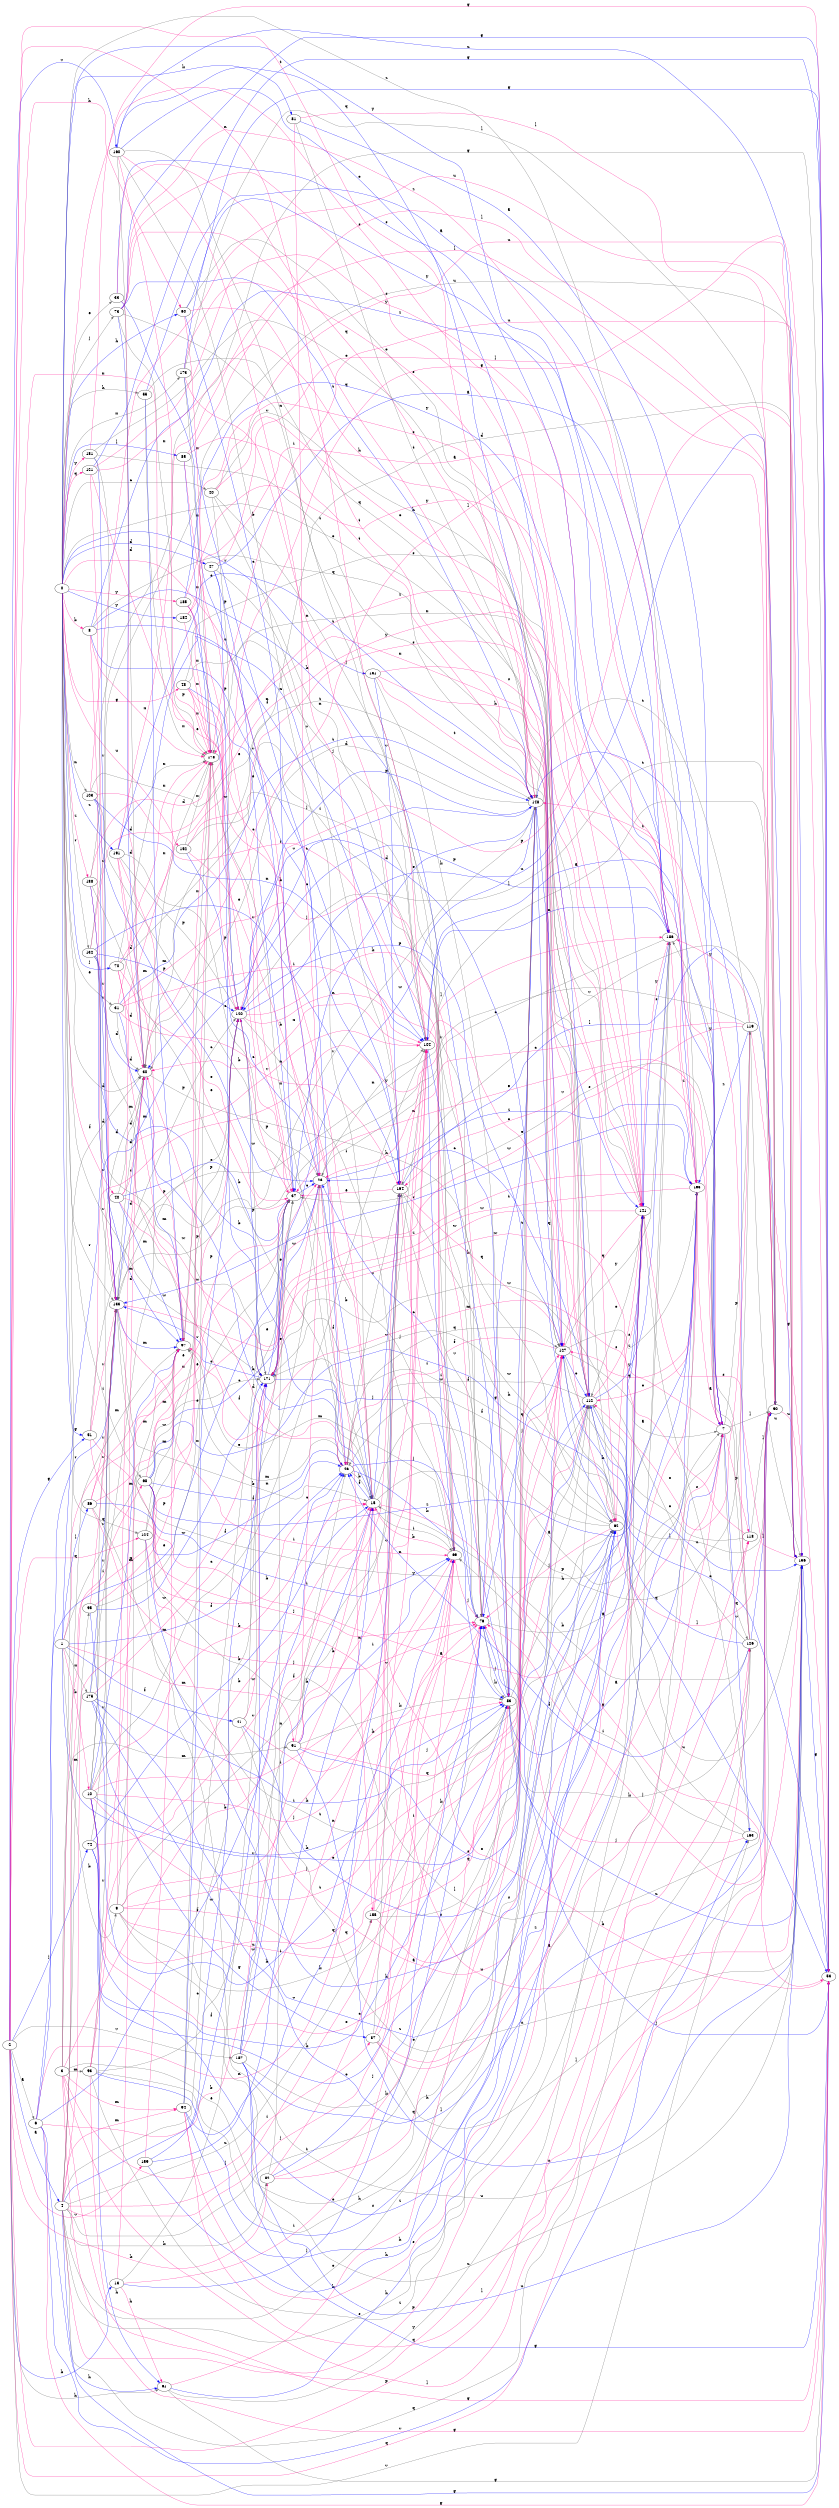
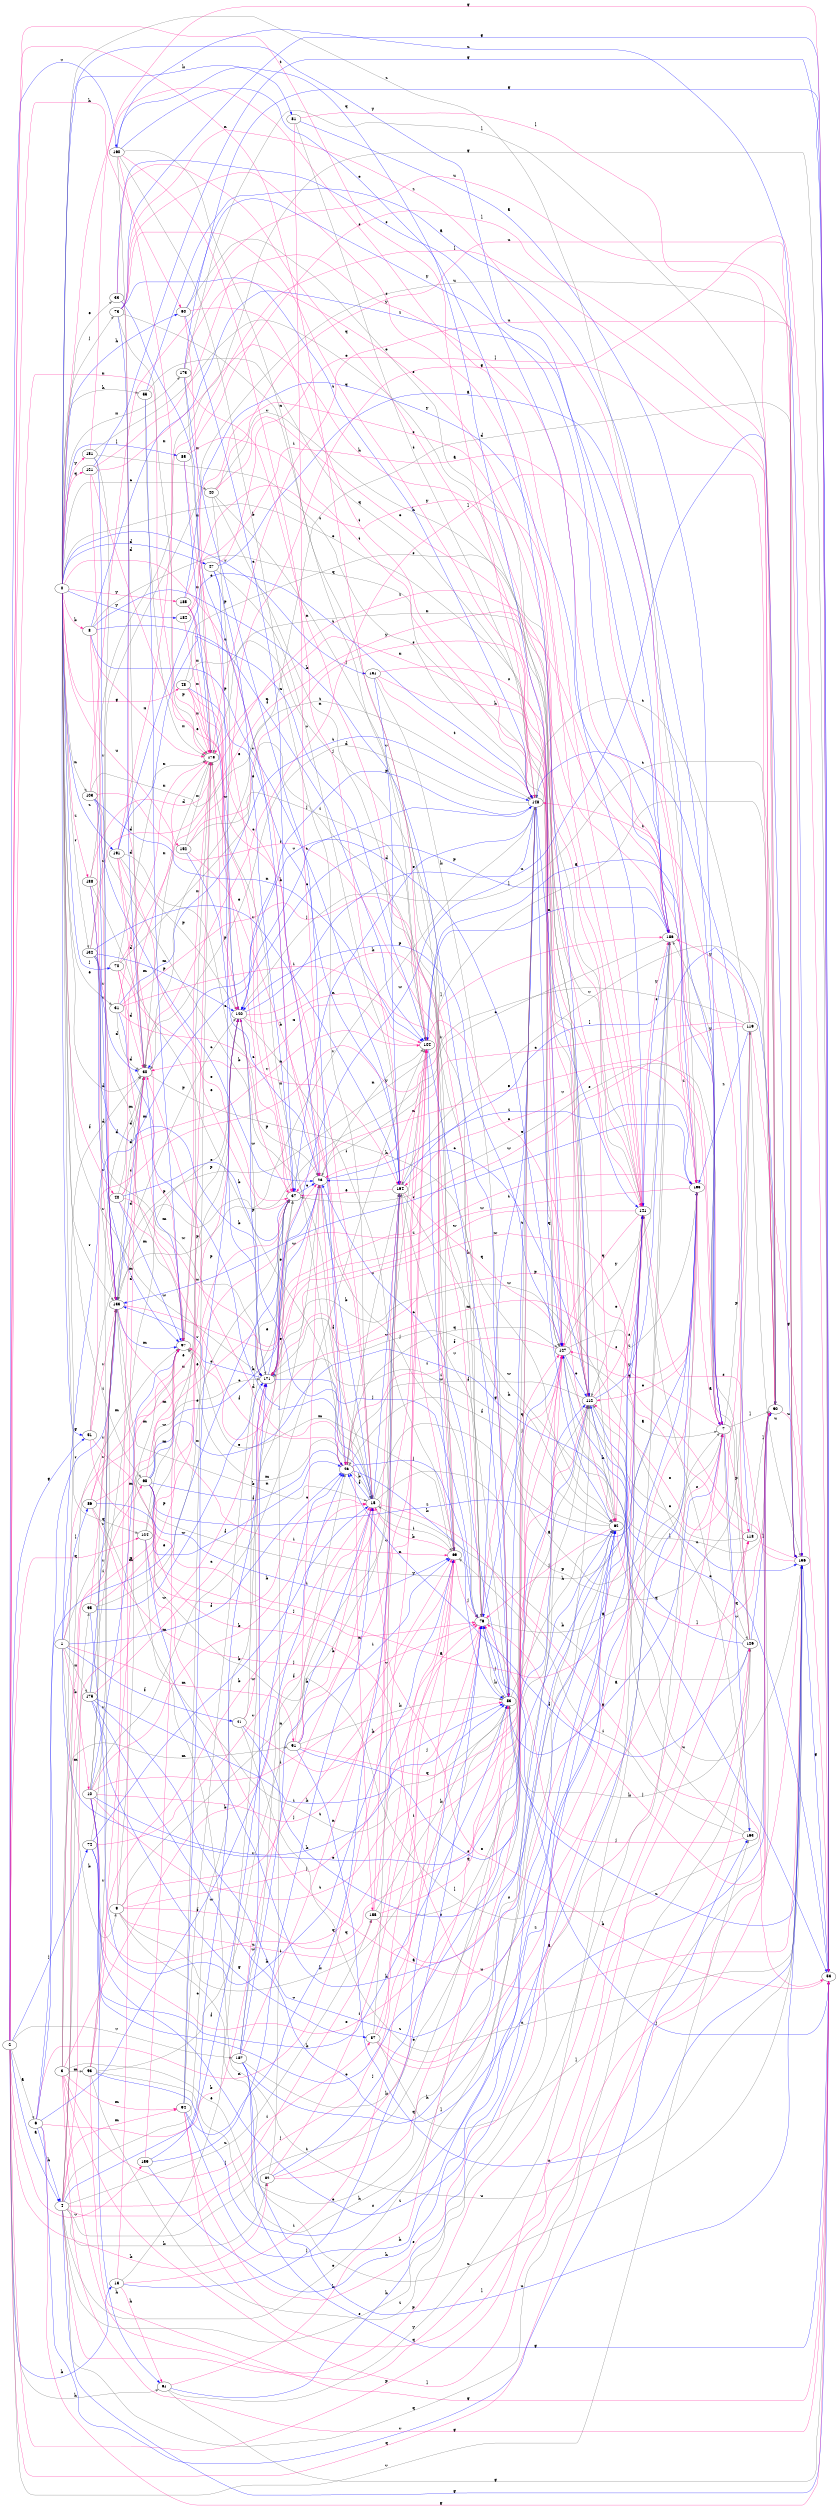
  strict digraph {
    rankdir=LR
    edge [color=deeppink]
    0
    8
    20
    27
    30
    31
    33
    40
    48
    51
    55
    60
    68
    70
    73
    81
    85
    103
    112
    121
    124
    131
    132
    133
    141
    152
    155
    171
    173
    181
    184
    185
    186
    188
    191
    193
    104
    178
    164
    83
    127
    76
    156
    62
    120
    37
    90
    7
    97
    148
    15
    69
    46
    23
    53
    1
    9
    10
    41
    86
    91
    175
    61
    87
    2
    4
    6
    13
    74
    82
    118
    126
    157
    159
    160
    163
    94
    95
    3
    93
    119
    0 -> 8 [label=b]
    0 -> 20 [color=gray40 label=c]
    0 -> 27 [color=blue label=d]
    0 -> 30 [color=gray40 label=d]
    0 -> 31 [color=gray40 label=e]
    0 -> 33 [color=gray40 label=e]
    0 -> 40 [label=f]
    0 -> 48 [label=g]
    0 -> 51 [color=blue label=g]
    0 -> 55 [color=gray40 label=h]
    0 -> 60 [color=blue label=h]
    0 -> 68 [color=gray40 label=i]
    0 -> 70 [color=blue label=j]
    0 -> 73 [color=gray40 label=j]
    0 -> 81 [color=blue label=k]
    0 -> 85 [color=blue label=l]
    0 -> 103 [color=gray40 label=n]
    0 -> 112 [color=gray40 label=o]
    0 -> 121 [label=q]
    0 -> 124 [color=gray40 label=q]
    0 -> 131 [color=blue label=r]
    0 -> 132 [color=gray40 label=r]
    0 -> 133 [color=gray40 label=r]
    0 -> 141 [label=s]
    0 -> 152 [label=u]
    0 -> 155 [label=u]
    0 -> 171 [color=gray40 label=w]
    0 -> 173 [color=gray40 label=x]
    0 -> 181 [label=y]
    0 -> 184 [color=blue label=y]
    0 -> 185 [label=y]
    0 -> 186 [color=blue label=y]
    0 -> 188 [label=z]
    0 -> 191 [color=blue label=z]
    0 -> 193 [color=gray40 label=z]
    8 -> 133 [label=r]
    8 -> 193 [color=blue label=z]
    8 -> 104 [color=blue label=n]
    8 -> 178 [label=x]
    8 -> 164 [color=blue label=v]
    8 -> 83 [color=blue label=k]
    8 -> 127 [color=gray40 label=q]
    20 -> 112 [label=o]
    20 -> 104 [color=gray40 label=n]
    20 -> 76 [color=gray40 label=j]
    20 -> 156 [label=u]
    20 -> 62 [color=gray40 label=h]
    20 -> 120 [color=gray40 label=p]
    27 -> 164 [color=gray40 label=v]
    27 -> 120 [color=blue label=p]
    27 -> 37 [color=blue label=e]
    27 -> 90 [label=l]
    27 -> 7 [color=blue label=a]
    30 -> 133 [color=blue label=r]
    30 -> 62 [color=gray40 label=h]
    30 -> 90 [label=l]
    30 -> 97 [color=blue label=m]
    31 -> 30 [color=gray40 label=d]
    31 -> 178 [label=x]
    31 -> 164 [label=v]
    31 -> 76 [label=j]
    31 -> 148 [color=blue label=t]
    31 -> 15 [color=blue label=b]
    31 -> 69 [label=i]
    33 -> 30 [label=d]
    33 -> 141 [color=blue label=s]
    33 -> 127 [label=q]
    33 -> 37 [color=blue label=e]
    40 -> 30 [color=gray40 label=d]
    40 -> 171 [label=w]
    40 -> 104 [label=n]
    40 -> 178 [label=x]
    40 -> 37 [color=blue label=e]
    40 -> 97 [color=blue label=m]
    40 -> 46 [label=f]
    48 -> 141 [color=gray40 label=s]
    48 -> 178 [label=x]
    48 -> 164 [color=blue label=v]
    48 -> 76 [color=gray40 label=j]
    48 -> 37 [label=e]
    48 -> 15 [label=b]
    51 -> 133 [label=r]
    51 -> 186 [label=y]
    51 -> 76 [label=j]
    51 -> 90 [color=gray40 label=l]
    51 -> 7 [label=a]
    55 -> 178 [color=gray40 label=x]
    55 -> 127 [color=gray40 label=q]
    55 -> 7 [color=blue label=a]
    55 -> 97 [color=blue label=m]
    60 -> 112 [color=gray40 label=o]
    60 -> 186 [color=blue label=y]
    60 -> 178 [label=x]
    60 -> 148 [label=t]
    60 -> 23 [color=blue label=c]
    68 -> 186 [color=gray40 label=y]
    68 -> 193 [color=blue label=z]
    68 -> 156 [label=u]
    68 -> 120 [color=gray40 label=p]
    68 -> 7 [label=a]
    68 -> 97 [label=m]
    68 -> 69 [color=blue label=i]
    68 -> 46 [color=blue label=f]
    68 -> 23 [color=blue label=c]
    68 -> 53 [color=blue label=g]
    70 -> 30 [label=d]
    70 -> 178 [color=gray40 label=x]
    70 -> 76 [color=gray40 label=j]
    70 -> 37 [label=e]
    70 -> 97 [label=m]
    70 -> 53 [label=g]
    73 -> 30 [color=blue label=d]
    73 -> 141 [label=s]
    73 -> 193 [label=z]
    73 -> 178 [color=gray40 label=x]
    73 -> 127 [label=q]
    73 -> 148 [color=blue label=t]
    73 -> 69 [color=gray40 label=i]
    73 -> 53 [color=blue label=g]
    81 -> 90 [label=l]
    81 -> 7 [color=blue label=a]
    81 -> 148 [color=gray40 label=t]
    81 -> 23 [label=c]
    85 -> 178 [color=blue label=x]
    85 -> 37 [label=e]
    85 -> 90 [label=l]
    85 -> 148 [label=t]
    103 -> 133 [color=blue label=r]
    103 -> 104 [color=blue label=n]
    103 -> 156 [label=u]
    103 -> 148 [color=gray40 label=t]
    103 -> 15 [color=gray40 label=b]
    103 -> 69 [label=i]
    103 -> 23 [color=blue label=c]
    112 -> 141 [label=s]
    112 -> 186 [color=blue label=y]
    112 -> 178 [label=x]
    112 -> 156 [color=blue label=u]
    112 -> 62 [color=gray40 label=h]
    112 -> 46 [color=gray40 label=f]
    112 -> 23 [color=blue label=c]
    121 -> 133 [label=r]
    121 -> 186 [label=y]
    121 -> 62 [label=h]
    121 -> 37 [label=e]
    121 -> 53 [color=blue label=g]
    124 -> 178 [color=gray40 label=x]
    124 -> 156 [color=gray40 label=u]
    124 -> 62 [color=blue label=h]
    124 -> 97 [color=gray40 label=m]
    124 -> 15 [label=b]
    131 -> 141 [label=s]
    131 -> 164 [color=blue label=v]
    131 -> 83 [color=gray40 label=k]
    131 -> 62 [label=h]
    131 -> 148 [label=t]
    132 -> 30 [color=blue label=d]
    132 -> 133 [color=gray40 label=r]
    132 -> 171 [color=gray40 label=w]
    132 -> 186 [label=y]
    132 -> 164 [color=blue label=v]
    132 -> 156 [color=gray40 label=u]
    132 -> 120 [color=blue label=p]
    132 -> 15 [color=blue label=b]
    133 -> 30 [color=gray40 label=d]
    133 -> 193 [label=z]
    133 -> 120 [color=gray40 label=p]
    133 -> 90 [color=gray40 label=l]
    133 -> 97 [color=blue label=m]
    133 -> 15 [color=gray40 label=b]
    133 -> 69 [label=i]
    141 -> 112 [color=gray40 label=o]
    141 -> 171 [label=w]
    141 -> 186 [label=y]
    141 -> 178 [color=gray40 label=x]
    141 -> 127 [label=q]
    152 -> 141 [label=s]
    152 -> 178 [color=gray40 label=x]
    152 -> 15 [label=b]
    152 -> 69 [color=gray40 label=i]
    152 -> 23 [color=blue label=c]
    155 -> 112 [color=gray40 label=o]
    155 -> 141 [label=s]
    155 -> 104 [label=n]
    155 -> 164 [label=v]
    155 -> 83 [color=gray40 label=k]
    155 -> 127 [label=q]
    171 -> 133 [color=blue label=r]
    171 -> 76 [color=blue label=j]
    171 -> 120 [color=blue label=p]
    171 -> 37 [color=blue label=e]
    173 -> 141 [label=s]
    173 -> 104 [label=n]
    173 -> 178 [color=gray40 label=x]
    173 -> 90 [color=gray40 label=l]
    173 -> 46 [color=blue label=f]
    173 -> 53 [color=blue label=g]
    181 -> 112 [color=gray40 label=o]
    181 -> 133 [color=blue label=r]
    181 -> 97 [color=gray40 label=m]
    181 -> 148 [color=gray40 label=t]
    181 -> 53 [label=g]
    184 -> 186 [label=y]
    184 -> 178 [label=x]
    184 -> 7 [label=a]
    185 -> 141 [label=s]
    185 -> 171 [color=blue label=w]
    185 -> 186 [color=blue label=y]
    185 -> 178 [label=x]
    185 -> 23 [label=c]
    186 -> 141 [color=blue label=s]
    186 -> 193 [label=z]
    186 -> 104 [color=blue label=n]
    186 -> 120 [color=blue label=p]
    186 -> 23 [color=gray40 label=c]
    188 -> 133 [label=r]
    188 -> 193 [label=z]
    188 -> 97 [color=blue label=m]
    188 -> 15 [color=gray40 label=b]
    188 -> 53 [color=gray40 label=g]
    191 -> 30 [label=d]
    191 -> 104 [color=blue label=n]
    191 -> 120 [color=gray40 label=p]
    191 -> 37 [label=e]
    191 -> 90 [label=l]
    191 -> 97 [label=m]
    191 -> 148 [color=blue label=t]
    191 -> 23 [color=gray40 label=c]
    193 -> 112 [label=o]
    193 -> 133 [color=blue label=r]
    193 -> 171 [label=w]
    193 -> 127 [label=q]
    193 -> 7 [label=a]
    104 -> 30 [label=x]
    104 -> 112 [label=o]
    104 -> 83 [color=blue label=k]
    104 -> 7 [color=blue label=a]
    104 -> 69 [color=blue label=i]
    178 -> 30 [color=gray40 label=d]
    178 -> 156 [label=u]
    178 -> 120 [label=p]
    164 -> 104 [label=n]
    164 -> 127 [label=q]
    164 -> 62 [color=gray40 label=h]
    164 -> 37 [label=e]
    164 -> 90 [color=blue label=l]
    164 -> 69 [label=i]
    83 -> 164 [color=gray40 label=v]
    83 -> 76 [color=blue label=j]
    83 -> 156 [color=blue label=u]
    83 -> 62 [color=gray40 label=h]
    83 -> 7 [color=blue label=a]
    83 -> 148 [color=blue label=t]
    83 -> 23 [color=blue label=c]
    127 -> 112 [color=blue label=o]
    127 -> 186 [color=gray40 label=y]
    127 -> 193 [color=gray40 label=z]
    127 -> 76 [color=blue label=j]
    127 -> 156 [color=gray40 label=u]
    127 -> 120 [color=blue label=p]
    127 -> 90 [color=gray40 label=l]
    127 -> 7 [color=gray40 label=a]
    127 -> 46 [label=f]
    76 -> 83 [color=gray40 label=k]
    76 -> 127 [label=q]
    76 -> 7 [color=gray40 label=a]
    76 -> 148 [color=blue label=t]
    156 -> 30 [color=gray40 label=d]
    156 -> 141 [label=s]
    156 -> 76 [label=j]
-   156 -> 120 [label=p]
+   156 -> 171 [label=p]
    156 -> 53 [color=blue label=g]
    62 -> 30 [color=blue label=d]
    62 -> 141 [label=s]
    62 -> 171 [color=gray40 label=w]
    62 -> 76 [label=j]
    62 -> 90 [label=l]
    62 -> 46 [color=gray40 label=f]
    120 -> 171 [color=gray40 label=w]
    120 -> 104 [label=n]
    120 -> 83 [label=k]
    120 -> 156 [color=blue label=u]
    120 -> 90 [color=gray40 label=l]
    120 -> 69 [color=gray40 label=i]
    37 -> 120 [label=p]
    37 -> 23 [color=blue label=c]
    90 -> 164 [color=gray40 label=v]
    90 -> 156 [label=u]
    7 -> 171 [label=w]
    7 -> 164 [label=v]
    7 -> 37 [label=e]
    7 -> 90 [color=gray40 label=l]
    7 -> 118 [label=p]
    7 -> 126 [color=gray40 label=q]
    7 -> 163 [color=blue label=v]
    7 -> 119 [color=gray40 label=p]
    97 -> 178 [label=x]
    97 -> 120 [color=gray40 label=p]
    148 -> 30 [color=gray40 label=d]
    148 -> 133 [color=gray40 label=r]
    148 -> 141 [color=blue label=s]
    148 -> 171 [color=blue label=w]
    148 -> 127 [color=blue label=q]
    148 -> 120 [color=blue label=p]
    148 -> 37 [color=blue label=e]
    15 -> 164 [color=blue label=v]
    15 -> 7 [color=gray40 label=a]
    15 -> 69 [color=gray40 label=i]
    15 -> 46 [color=blue label=f]
    15 -> 53 [label=g]
    15 -> 119 [color=gray40 label=p]
    69 -> 76 [label=j]
    69 -> 97 [color=gray40 label=m]
    69 -> 15 [label=b]
    46 -> 30 [label=d]
    46 -> 178 [color=gray40 label=x]
    46 -> 164 [color=gray40 label=v]
    46 -> 83 [color=blue label=k]
    46 -> 127 [color=gray40 label=q]
    46 -> 76 [color=blue label=j]
    46 -> 97 [color=gray40 label=m]
    46 -> 15 [color=gray40 label=b]
    23 -> 171 [color=blue label=w]
    23 -> 193 [color=blue label=z]
    23 -> 104 [color=gray40 label=n]
    23 -> 76 [color=gray40 label=j]
    23 -> 15 [color=blue label=b]
    23 -> 46 [label=f]
    53 -> 112 [color=blue label=o]
    53 -> 76 [color=blue label=j]
    53 -> 15 [label=b]
    1 -> 112 [color=blue label=o]
    1 -> 171 [color=gray40 label=w]
    1 -> 37 [label=e]
    1 -> 148 [color=blue label=t]
    1 -> 46 [color=blue label=f]
    1 -> 9 [color=gray40 label=b]
    1 -> 10 [label=b]
    1 -> 41 [color=blue label=f]
    1 -> 86 [color=blue label=l]
    1 -> 91 [label=m]
    1 -> 175 [color=gray40 label=x]
    9 -> 30 [label=d]
    9 -> 155 [label=u]
    9 -> 104 [color=gray40 label=n]
    9 -> 83 [color=gray40 label=k]
    9 -> 127 [label=q]
    9 -> 76 [label=j]
    9 -> 156 [color=gray40 label=u]
    9 -> 97 [color=gray40 label=m]
    9 -> 69 [label=i]
    10 -> 30 [color=gray40 label=d]
    10 -> 112 [label=o]
    10 -> 133 [color=gray40 label=r]
    10 -> 193 [color=blue label=z]
    10 -> 104 [color=gray40 label=n]
    10 -> 83 [color=blue label=k]
    10 -> 127 [label=q]
    10 -> 76 [label=j]
    10 -> 97 [color=blue label=m]
    10 -> 148 [label=t]
    10 -> 15 [label=b]
    10 -> 69 [label=i]
    10 -> 61 [color=blue label=h]
    41 -> 141 [color=blue label=s]
    41 -> 171 [label=w]
    41 -> 83 [label=k]
    41 -> 156 [color=gray40 label=u]
    41 -> 37 [color=gray40 label=e]
    86 -> 133 [label=r]
    86 -> 76 [label=j]
    86 -> 37 [label=e]
    86 -> 148 [color=gray40 label=t]
    86 -> 46 [color=blue label=f]
    86 -> 23 [label=c]
    91 -> 141 [color=blue label=s]
    91 -> 104 [label=n]
    91 -> 83 [color=gray40 label=k]
    91 -> 127 [label=q]
    91 -> 156 [color=blue label=u]
    91 -> 15 [label=b]
    91 -> 69 [color=blue label=i]
    91 -> 23 [label=c]
    175 -> 133 [color=blue label=r]
    175 -> 193 [color=blue label=z]
    175 -> 83 [color=blue label=k]
    175 -> 120 [color=gray40 label=p]
    175 -> 90 [color=blue label=l]
    175 -> 23 [label=c]
    175 -> 87 [color=blue label=g]
    61 -> 186 [color=gray40 label=y]
    61 -> 83 [label=k]
    61 -> 62 [color=blue label=h]
    61 -> 53 [color=gray40 label=g]
    87 -> 193 [label=z]
    87 -> 164 [color=gray40 label=v]
    87 -> 76 [label=j]
    87 -> 90 [color=gray40 label=l]
    87 -> 7 [label=a]
    87 -> 69 [label=i]
    2 -> 51 [color=blue label=g]
    2 -> 60 [label=h]
    2 -> 124 [label=q]
    2 -> 104 [label=n]
    2 -> 178 [label=x]
    2 -> 148 [label=t]
    2 -> 61 [color=gray40 label=h]
    2 -> 4 [color=blue label=a]
    2 -> 6 [color=gray40 label=a]
    2 -> 13 [color=blue label=b]
    2 -> 74 [color=blue label=j]
    2 -> 82 [label=k]
    2 -> 118 [label=p]
    2 -> 126 [label=q]
    2 -> 157 [color=gray40 label=v]
    2 -> 159 [label=v]
    2 -> 160 [color=blue label=v]
    2 -> 163 [color=gray40 label=v]
    4 -> 68 [label=i]
    4 -> 112 [color=gray40 label=o]
    4 -> 141 [color=gray40 label=s]
    4 -> 155 [color=gray40 label=u]
    4 -> 171 [label=w]
    4 -> 76 [label=j]
    4 -> 97 [color=gray40 label=m]
    4 -> 148 [color=gray40 label=t]
    4 -> 69 [label=i]
    4 -> 46 [color=blue label=f]
    4 -> 23 [color=gray40 label=c]
    4 -> 53 [color=blue label=g]
    4 -> 82 [color=gray40 label=k]
    4 -> 118 [label=p]
    4 -> 126 [color=gray40 label=q]
    4 -> 94 [label=m]
    4 -> 95 [color=gray40 label=m]
    6 -> 133 [color=blue label=r]
    6 -> 104 [label=n]
    6 -> 37 [color=blue label=e]
    6 -> 15 [label=b]
    6 -> 46 [color=blue label=f]
    6 -> 53 [label=g]
-   6 -> 61 [color=blue label=h]
+   6 -> 4 [color=blue label=h]
    6 -> 163 [color=blue label=v]
    13 -> 30 [label=d]
    13 -> 76 [color=blue label=j]
    13 -> 37 [color=gray40 label=e]
    13 -> 69 [label=i]
    13 -> 61 [label=h]
    74 -> 112 [color=blue label=o]
    74 -> 133 [color=gray40 label=r]
    74 -> 164 [label=v]
    74 -> 83 [color=blue label=k]
    74 -> 15 [color=blue label=b]
    82 -> 83 [label=k]
    82 -> 127 [label=q]
    82 -> 76 [color=blue label=j]
    82 -> 37 [color=gray40 label=e]
-   82 -> 69 [label=c]
+   82 -> 69 [label=i]
    118 -> 112 [color=gray40 label=o]
    118 -> 90 [color=gray40 label=l]
    118 -> 97 [label=m]
    118 -> 148 [color=blue label=t]
    126 -> 171 [color=gray40 label=w]
    126 -> 186 [color=gray40 label=y]
    126 -> 83 [color=gray40 label=k]
    126 -> 127 [color=blue label=q]
    126 -> 37 [color=gray40 label=e]
    126 -> 90 [color=blue label=l]
    126 -> 148 [label=t]
    126 -> 15 [color=gray40 label=b]
    126 -> 46 [color=blue label=f]
    157 -> 112 [color=gray40 label=o]
    157 -> 171 [color=blue label=w]
    157 -> 104 [label=n]
    157 -> 156 [color=blue label=u]
    157 -> 62 [color=blue label=h]
    157 -> 15 [color=blue label=b]
    157 -> 46 [color=gray40 label=f]
    157 -> 53 [color=blue label=g]
    159 -> 171 [color=blue label=w]
    159 -> 62 [color=blue label=h]
    159 -> 97 [label=m]
    159 -> 15 [color=blue label=b]
    160 -> 30 [color=gray40 label=d]
    160 -> 112 [color=blue label=o]
    160 -> 104 [color=gray40 label=n]
    160 -> 164 [label=v]
    160 -> 127 [color=blue label=q]
    160 -> 156 [color=blue label=u]
    160 -> 120 [label=p]
    160 -> 15 [color=gray40 label=b]
    163 -> 141 [color=gray40 label=s]
    163 -> 171 [color=gray40 label=w]
    163 -> 76 [label=j]
    163 -> 69 [color=gray40 label=i]
    94 -> 141 [label=s]
    94 -> 178 [color=gray40 label=x]
    94 -> 164 [color=blue label=v]
    94 -> 62 [color=blue label=h]
    94 -> 120 [color=blue label=p]
    94 -> 37 [color=gray40 label=e]
    94 -> 90 [label=l]
    95 -> 133 [label=r]
    95 -> 171 [color=blue label=w]
    95 -> 120 [label=p]
    95 -> 37 [color=gray40 label=e]
    95 -> 69 [color=blue label=i]
    3 -> 30 [color=gray40 label=d]
    3 -> 112 [color=gray40 label=o]
    3 -> 178 [label=x]
    3 -> 90 [label=l]
    3 -> 15 [label=b]
    3 -> 53 [label=g]
    3 -> 91 [color=gray40 label=m]
    3 -> 87 [label=l]
    3 -> 126 [label=q]
    3 -> 94 [label=m]
    3 -> 93 [color=gray40 label=m]
    93 -> 133 [color=gray40 label=r]
    93 -> 141 [color=blue label=s]
    93 -> 193 [color=gray40 label=z]
    93 -> 164 [color=gray40 label=v]
    93 -> 62 [color=gray40 label=h]
    93 -> 97 [label=m]
    93 -> 15 [label=b]
    93 -> 53 [label=g]
    119 -> 112 [label=o]
    119 -> 133 [color=gray40 label=r]
    119 -> 171 [label=w]
    119 -> 186 [label=y]
    119 -> 193 [color=blue label=z]
    119 -> 156 [color=gray40 label=u]
    119 -> 148 [color=gray40 label=t]
    119 -> 23 [label=c]
    119 -> 53 [label=g]
  }
